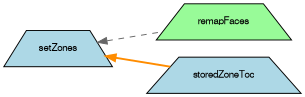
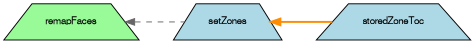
  digraph {
    rankdir=LR
    node [color=black fillcolor=lightblue fontname=FreeSans fontsize=10 shape=trapezium style=filled]
    edge [dir=back fontname=FreeSans fontsize=10 labelfontname=FreeSans labelfontsize=10]
    n1 [fillcolor=palegreen fontcolor=black height=0.2 label=remapFaces width=0.4]
    n2 [height=0.2 label=setZones width=0.4]
    n3 [height=0.2 label=storedZoneToc width=0.4]
-   n2 -> n1 [color=gray40 style=dashed]
+   n1 -> n2 [color=gray40 style=dashed]
    n2 -> n3 [color=darkorange style=bold]
  }
